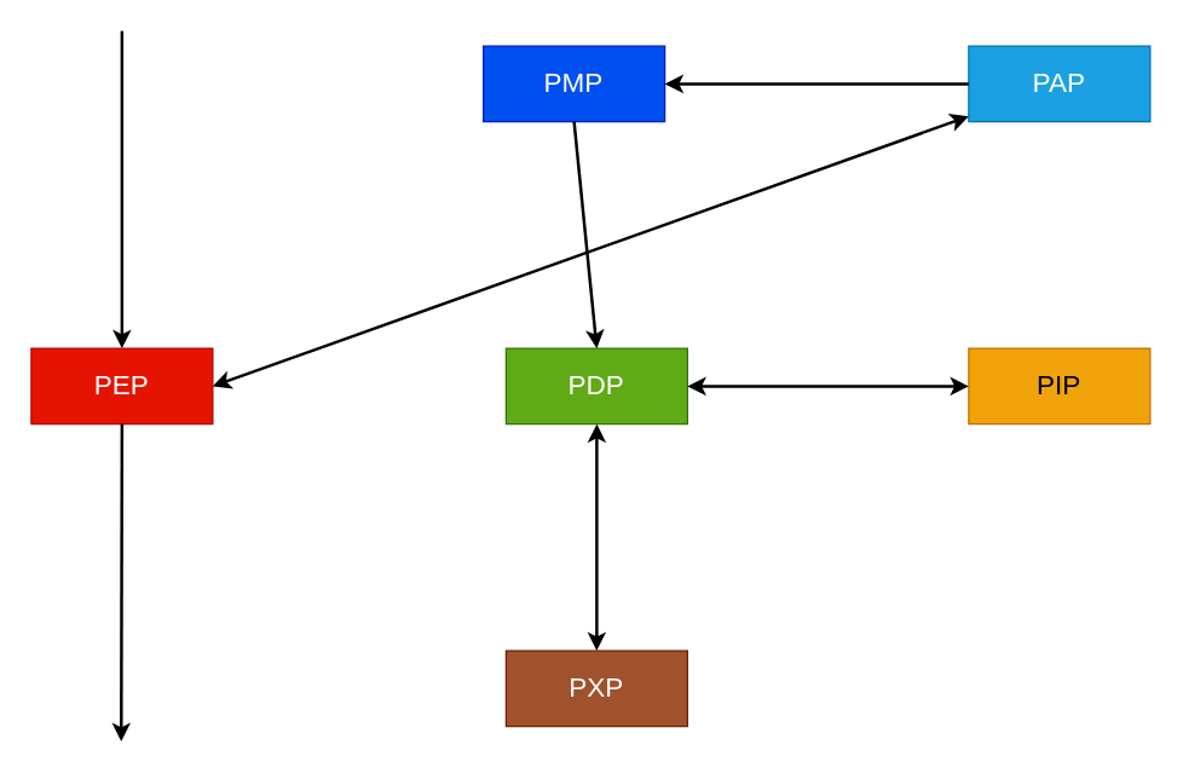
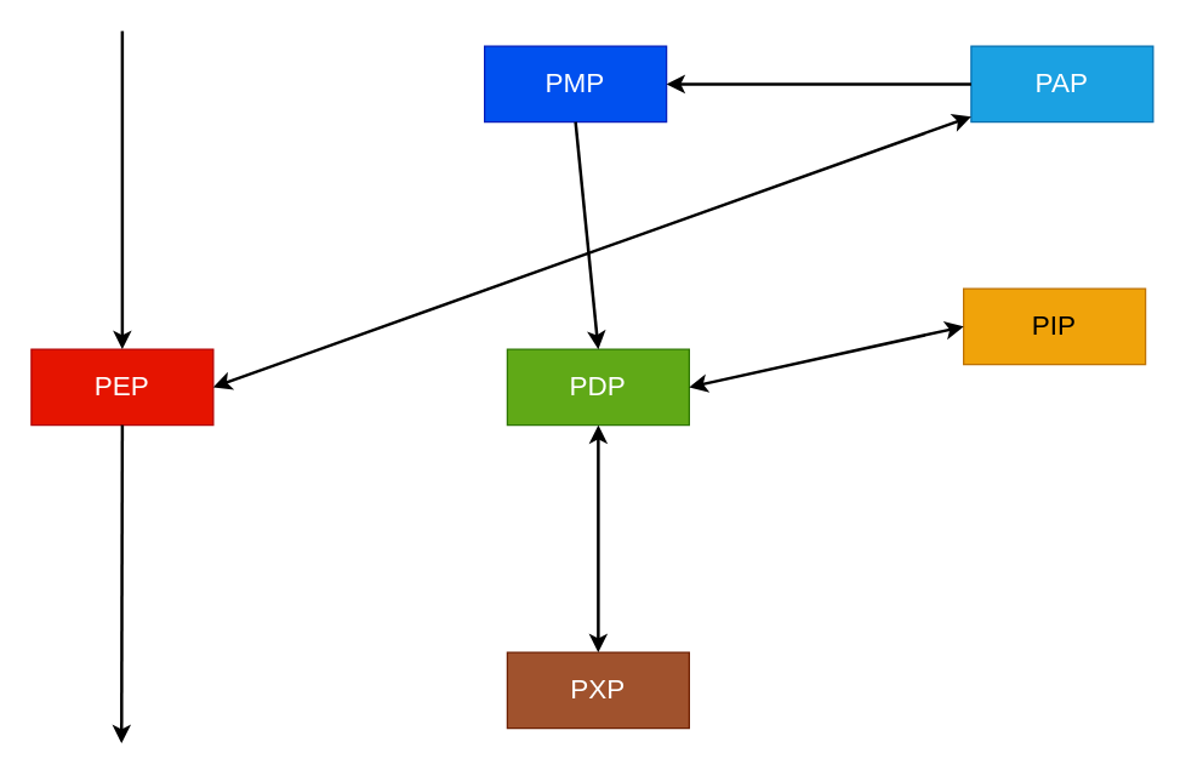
  <mxCell id="0" />
  <mxCell id="1" parent="0" />
  <mxCell id="2" value="PEP" style="rounded=0;whiteSpace=wrap;html=1;fillColor=#e51400;strokeColor=#B20000;fontColor=#ffffff;fontSize=18;fontStyle=0" vertex="1" parent="1"><mxGeometry x="20" y="230" width="120" height="50" as="geometry" /></mxCell>
  <mxCell id="3" value="PDP" style="rounded=0;whiteSpace=wrap;html=1;fillColor=#60a917;strokeColor=#2D7600;fontSize=18;fontStyle=0;fontColor=#ffffff;" vertex="1" parent="1"><mxGeometry x="334" y="230" width="120" height="50" as="geometry" /></mxCell>
  <mxCell id="4" value="PMP" style="rounded=0;whiteSpace=wrap;html=1;fillColor=#0050ef;strokeColor=#001DBC;fontColor=#ffffff;fontSize=18;fontStyle=0" vertex="1" parent="1"><mxGeometry x="319" y="30" width="120" height="50" as="geometry" /></mxCell>
  <mxCell id="5" value="PXP" style="rounded=0;whiteSpace=wrap;html=1;fillColor=#a0522d;strokeColor=#6D1F00;fontColor=#ffffff;fontSize=18;fontStyle=0" vertex="1" parent="1"><mxGeometry x="334" y="430" width="120" height="50" as="geometry" /></mxCell>
- <mxCell id="6" value="PIP" style="rounded=0;whiteSpace=wrap;html=1;fillColor=#f0a30a;strokeColor=#BD7000;fontColor=#000000;fontSize=18;fontStyle=0" vertex="1" parent="1"><mxGeometry x="640" y="230" width="120" height="50" as="geometry" /></mxCell>
+ <mxCell id="6" value="PIP" style="rounded=0;whiteSpace=wrap;html=1;fillColor=#f0a30a;strokeColor=#BD7000;fontColor=#000000;fontSize=18;fontStyle=0" vertex="1" parent="1"><mxGeometry x="635" y="190" width="120" height="50" as="geometry" /></mxCell>
  <mxCell id="7" value="PAP" style="rounded=0;whiteSpace=wrap;html=1;fillColor=#1ba1e2;strokeColor=#006EAF;fontColor=#ffffff;fontSize=18;fontStyle=0" vertex="1" parent="1"><mxGeometry x="640" y="30" width="120" height="50" as="geometry" /></mxCell>
  <mxCell id="8" value="" style="endArrow=classic;html=1;rounded=0;fontSize=18;fontColor=#FFFFFF;entryX=0.5;entryY=0;entryDx=0;entryDy=0;strokeWidth=2;" edge="1" parent="1" target="2"><mxGeometry width="50" height="50" relative="1" as="geometry"><mxPoint x="80" y="20" as="sourcePoint" /><mxPoint x="420" y="240" as="targetPoint" /></mxGeometry></mxCell>
  <mxCell id="9" value="" style="endArrow=classic;html=1;rounded=0;fontSize=18;fontColor=#FFFFFF;entryX=0.5;entryY=0;entryDx=0;entryDy=0;strokeWidth=2;" edge="1" parent="1"><mxGeometry width="50" height="50" relative="1" as="geometry"><mxPoint x="80" y="280" as="sourcePoint" /><mxPoint x="79.5" y="490" as="targetPoint" /></mxGeometry></mxCell>
  <mxCell id="10" value="" style="endArrow=classic;html=1;rounded=0;fontSize=18;fontColor=#FFFFFF;entryX=0.5;entryY=0;entryDx=0;entryDy=0;strokeWidth=2;exitX=0.5;exitY=1;exitDx=0;exitDy=0;" edge="1" parent="1" source="4" target="3"><mxGeometry width="50" height="50" relative="1" as="geometry"><mxPoint x="90" y="290" as="sourcePoint" /><mxPoint x="89.5" y="500" as="targetPoint" /></mxGeometry></mxCell>
  <mxCell id="11" value="" style="endArrow=classic;startArrow=classic;html=1;rounded=0;fontSize=18;fontColor=#FFFFFF;strokeWidth=2;exitX=1;exitY=0.5;exitDx=0;exitDy=0;" edge="1" parent="1" source="2" target="7"><mxGeometry width="50" height="50" relative="1" as="geometry"><mxPoint x="170" y="300" as="sourcePoint" /><mxPoint x="420" y="240" as="targetPoint" /></mxGeometry></mxCell>
  <mxCell id="12" value="" style="endArrow=classic;startArrow=classic;html=1;rounded=0;fontSize=18;fontColor=#FFFFFF;strokeWidth=2;entryX=0;entryY=0.5;entryDx=0;entryDy=0;exitX=1;exitY=0.5;exitDx=0;exitDy=0;" edge="1" parent="1" source="3" target="6"><mxGeometry width="50" height="50" relative="1" as="geometry"><mxPoint x="520" y="190" as="sourcePoint" /><mxPoint x="344" y="265" as="targetPoint" /></mxGeometry></mxCell>
  <mxCell id="13" value="" style="endArrow=classic;startArrow=classic;html=1;rounded=0;fontSize=18;fontColor=#FFFFFF;strokeWidth=2;exitX=0.5;exitY=0;exitDx=0;exitDy=0;entryX=0.5;entryY=1;entryDx=0;entryDy=0;" edge="1" parent="1" source="5" target="3"><mxGeometry width="50" height="50" relative="1" as="geometry"><mxPoint x="160" y="275" as="sourcePoint" /><mxPoint x="354" y="275" as="targetPoint" /></mxGeometry></mxCell>
  <mxCell id="14" value="" style="endArrow=classic;html=1;rounded=0;fontSize=18;fontColor=#FFFFFF;entryX=1;entryY=0.5;entryDx=0;entryDy=0;strokeWidth=2;exitX=0;exitY=0.5;exitDx=0;exitDy=0;" edge="1" parent="1" source="7" target="4"><mxGeometry width="50" height="50" relative="1" as="geometry"><mxPoint x="404" y="90" as="sourcePoint" /><mxPoint x="404" y="240" as="targetPoint" /></mxGeometry></mxCell>
